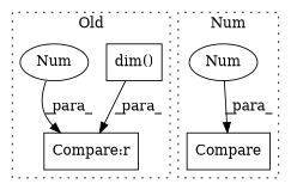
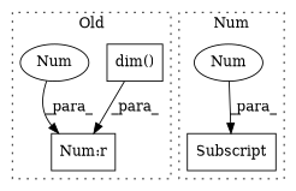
  digraph {
    node [a=76 s=4238 shape=box]
    n1 [a=75 l=17 label="dim()"]
-   n2 [a=40 l=22 label="Compare:r"]
+   n2 [a=40 l=22 label="Num:r"]
    n3 [l=1 label=Num s=4259 shape=ellipse]
-   n4 [a=63 l="15,0" label=Compare s="13640,0"]
+   n4 [a=63 l="15,0" label=Subscript s="13640,0"]
    n5 [l=2 label=Num s=13652 shape=ellipse]
    subgraph cluster_1 {
      label=Old
      style=dotted
      n1
      n2
      n3
    }
    subgraph cluster_2 {
      label=Num
      style=dotted
      n4
      n5
    }
    n1 -> n2 [label=_para_]
    n3 -> n2 [label=_para_]
    n5 -> n4 [label=_para_]
  }
